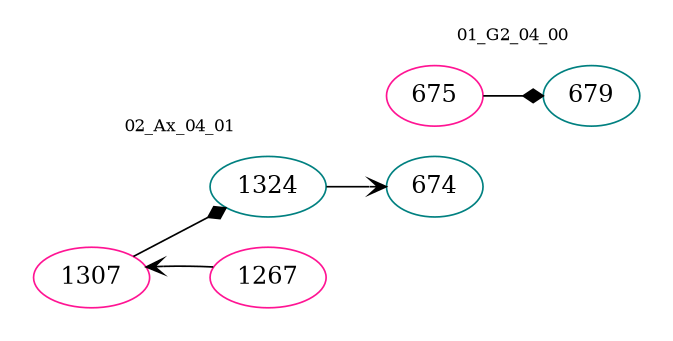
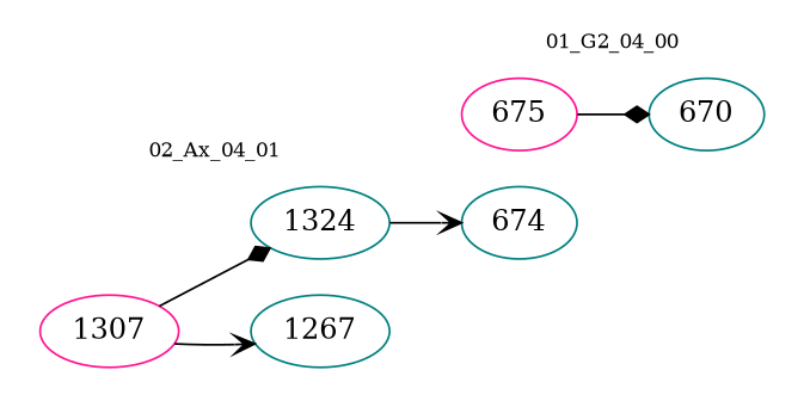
  digraph {
    rankdir=LR
    node [color=deeppink]
    edge [arrowhead=vee color=black]
    n1 [label=1307]
-   n2 [label=1267]
+   n2 [color=teal label=1267]
    n3 [color=teal label=1324]
    n4 [label=675]
-   n5 [color=teal label=679]
+   n5 [color=teal label=670]
    n6 [color=teal label=674]
    subgraph cluster_1 {
      color=white
      fontsize=10
      label="02_Ax_04_01"
      n1
      n2
      n3
    }
    subgraph cluster_2 {
      color=white
      fontsize=10
      label="01_G2_04_00"
      n4
      n5
      n6
    }
-   n2 -> n1
+   n1 -> n2
    n1 -> n3 [arrowhead=diamond]
    n3 -> n6
    n4 -> n5 [arrowhead=diamond]
  }
